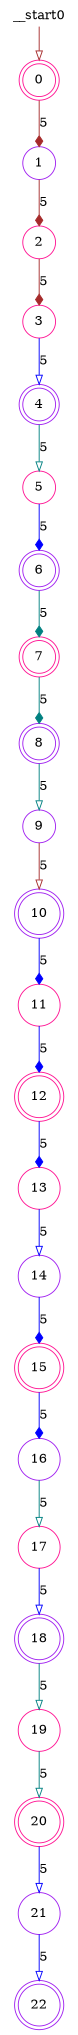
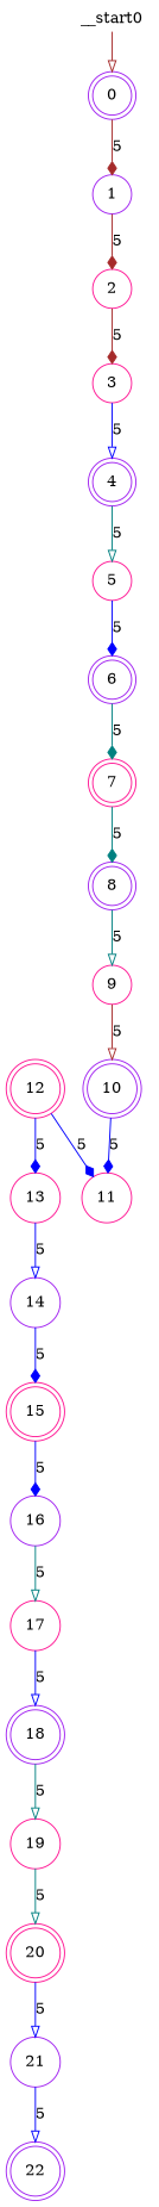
  digraph {
    node [color=deeppink shape=circle]
    edge [arrowhead=onormal color=blue]
-   n1 [label=0 shape=doublecircle]
+   n1 [color=purple label=0 shape=doublecircle]
    n2 [color=purple label=1]
    n3 [label=2]
    n4 [label=3]
    n5 [color=purple label=4 shape=doublecircle]
    n6 [label=5]
    n7 [color=purple label=6 shape=doublecircle]
    n8 [label=7 shape=doublecircle]
    n9 [color=purple label=8 shape=doublecircle]
-   n10 [color=purple label=9]
+   n10 [label=9]
    n11 [color=purple label=10 shape=doublecircle]
    n12 [label=11]
    n13 [label=12 shape=doublecircle]
    n14 [label=13]
    n15 [color=purple label=14]
    n16 [label=15 shape=doublecircle]
    n17 [color=purple label=16]
    n18 [label=17]
    n19 [color=purple label=18 shape=doublecircle]
    n20 [label=19]
    n21 [label=20 shape=doublecircle]
    n22 [color=purple label=21]
    n23 [color=purple label=22 shape=doublecircle]
    __start0 [color=purple height=0 shape=none width=0]
    n1 -> n2 [arrowhead=diamond color=brown label=5]
    n2 -> n3 [arrowhead=diamond color=brown label=5]
    n3 -> n4 [arrowhead=diamond color=brown label=5]
    n4 -> n5 [label=5]
    n5 -> n6 [color=teal label=5]
    n6 -> n7 [arrowhead=diamond label=5]
    n7 -> n8 [arrowhead=diamond color=teal label=5]
    n8 -> n9 [arrowhead=diamond color=teal label=5]
    n9 -> n10 [color=teal label=5]
    n10 -> n11 [color=brown label=5]
    n11 -> n12 [arrowhead=diamond label=5]
-   n12 -> n13 [arrowhead=diamond label=5]
+   n13 -> n12 [arrowhead=diamond label=5]
    n13 -> n14 [arrowhead=diamond label=5]
    n14 -> n15 [label=5]
    n15 -> n16 [arrowhead=diamond label=5]
    n16 -> n17 [arrowhead=diamond label=5]
    n17 -> n18 [color=teal label=5]
    n18 -> n19 [label=5]
    n19 -> n20 [color=teal label=5]
    n20 -> n21 [color=teal label=5]
    n21 -> n22 [label=5]
    n22 -> n23 [label=5]
    __start0 -> n1 [color=brown]
  }
